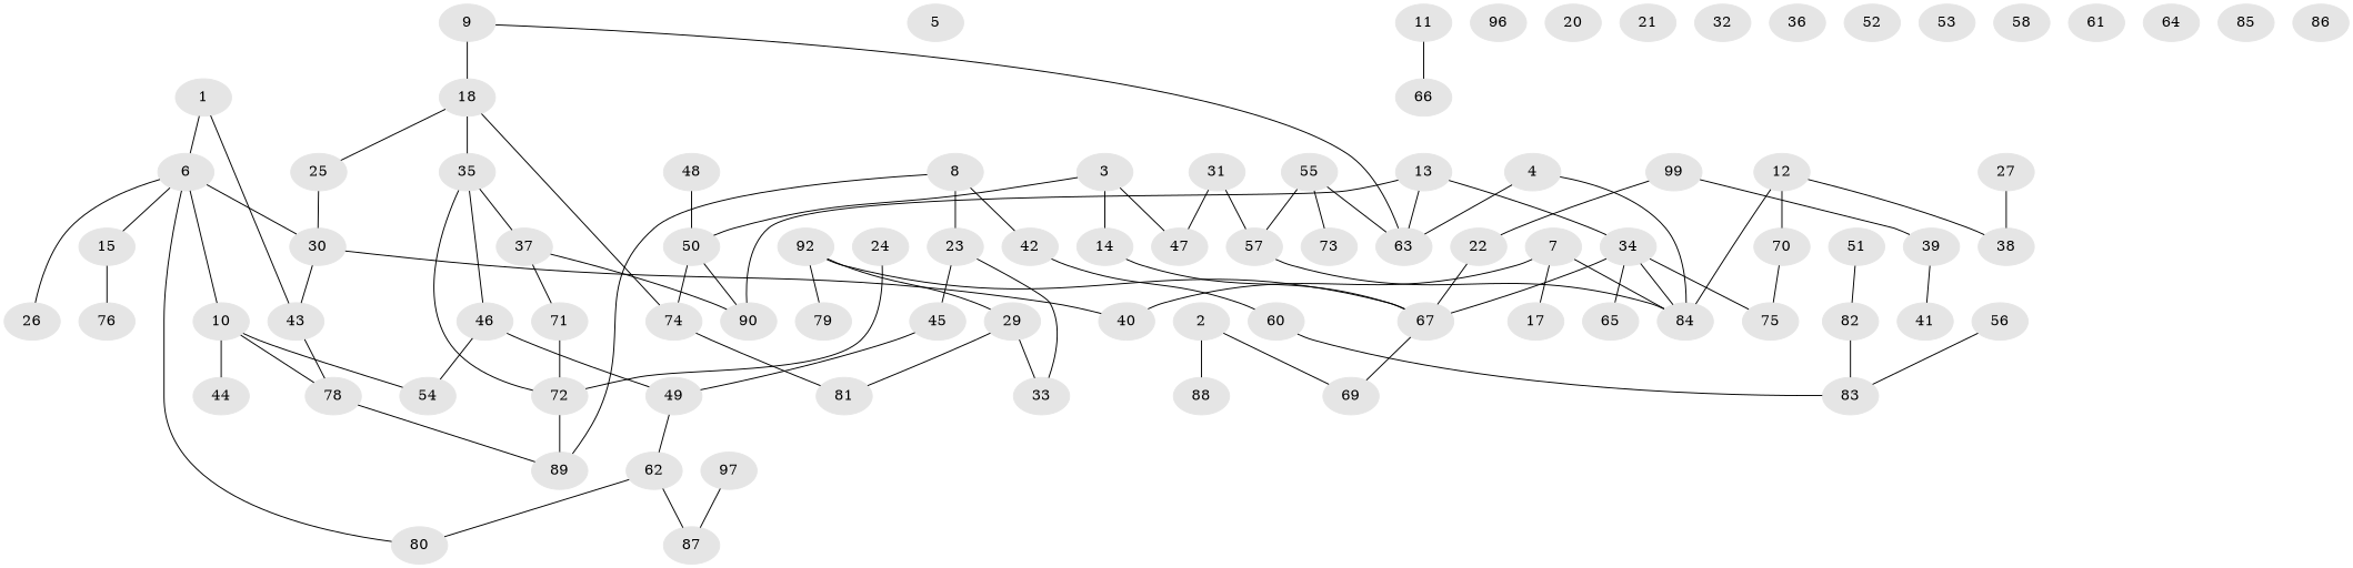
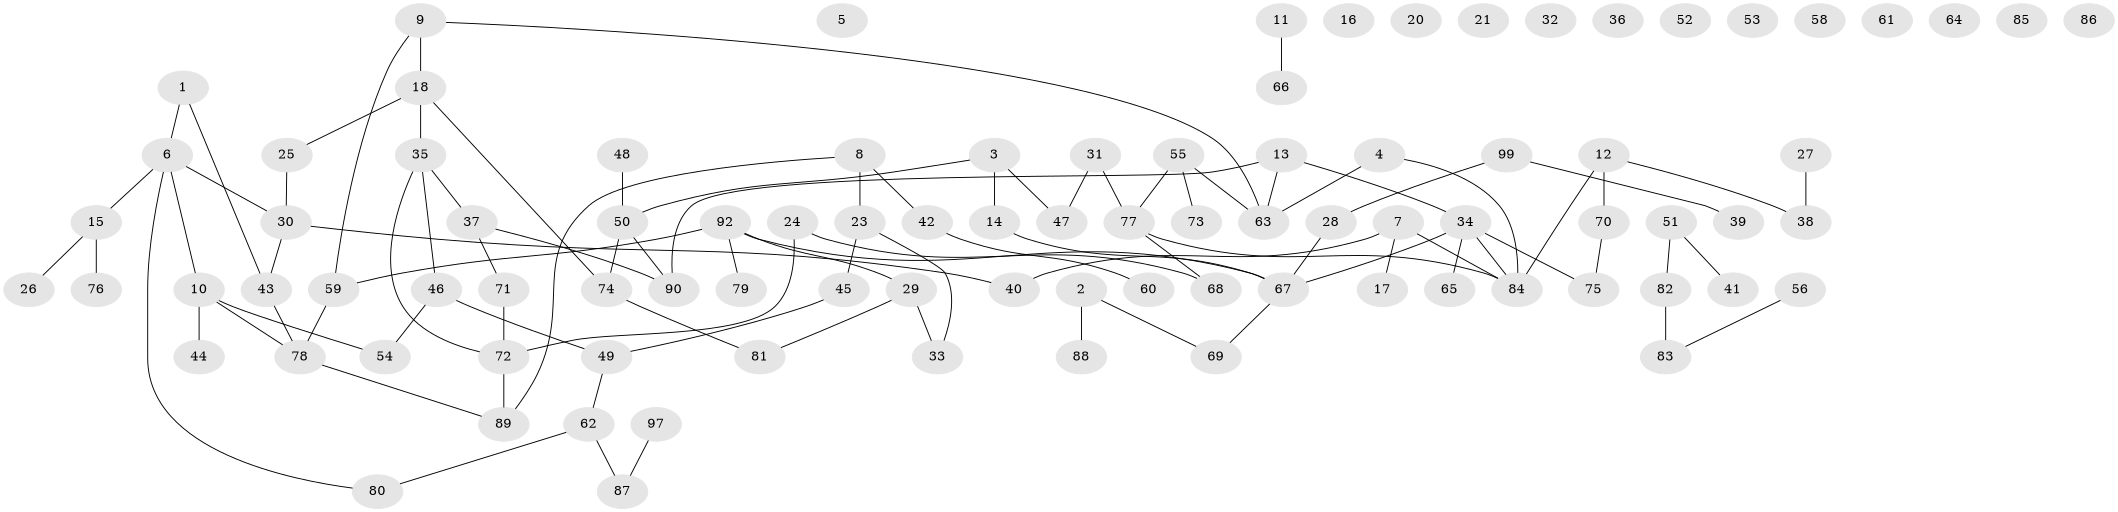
  graph {
    node [color=gray90 style=filled]
    1
    6
    43
    10
    15
    30
    80
    78
    2
    69
    88
    3
    14
    47
    50
    67
    90
    74
    4
    63
    84
    5
    44
    54
    26
    76
    40
    7
    17
    8
    23
    42
    89
    33
    45
    60
    9
    18
+   59
    25
    35
    11
    66
    12
    38
    70
    75
    13
    34
    65
-   16 [label=96]
+   16
    72
    37
    46
    81
    n56 [label=99]
-   28 [label=22]
+   28
    39
    41
    20
    21
    n62 [label=92]
    29
    79
    49
    24
+   68
    27
    31
-   57
+   57 [label=77]
    32
    71
    36
    83
    62
    48
    87
    51
    82
    52
    53
    55
    73
    56
    58
    61
    64
    n88 [label=97]
    85
    86
    1 -- 6
    1 -- 43
    6 -- 10
    6 -- 15
    6 -- 30
    6 -- 80
    43 -- 78
    10 -- 78
    10 -- 44
    10 -- 54
-   6 -- 26
+   15 -- 26
    15 -- 76
    30 -- 43
    30 -- 40
    78 -- 89
    2 -- 69
    2 -- 88
    3 -- 14
    3 -- 47
    3 -- 50
    14 -- 67
    50 -- 90
    50 -- 74
    67 -- 69
    74 -- 81
    4 -- 63
    4 -- 84
    7 -- 84
    7 -- 40
    7 -- 17
    8 -- 23
    8 -- 42
    8 -- 89
    23 -- 33
    23 -- 45
    42 -- 60
    45 -- 49
-   60 -- 83
    9 -- 63
    9 -- 18
+   9 -- 59
    18 -- 74
    18 -- 25
    18 -- 35
+   59 -- 78
    25 -- 30
    35 -- 72
    35 -- 37
    35 -- 46
    11 -- 66
    12 -- 84
    12 -- 38
    12 -- 70
    70 -- 75
    13 -- 90
    13 -- 63
    13 -- 34
    34 -- 67
    34 -- 84
    34 -- 75
    34 -- 65
    72 -- 89
    37 -- 90
    37 -- 71
    46 -- 54
    46 -- 49
    n56 -- 28
    n56 -- 39
    28 -- 67
-   39 -- 41
+   51 -- 41
    n62 -- 67
+   n62 -- 59
    n62 -- 29
    n62 -- 79
    29 -- 33
    29 -- 81
    49 -- 62
    24 -- 72
+   24 -- 68
    27 -- 38
    31 -- 47
    31 -- 57
    57 -- 84
+   57 -- 68
    71 -- 72
    62 -- 80
    62 -- 87
    48 -- 50
    51 -- 82
    82 -- 83
    55 -- 63
    55 -- 57
    55 -- 73
    56 -- 83
    n88 -- 87
  }
